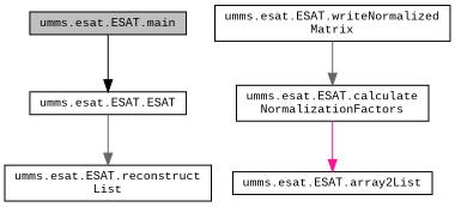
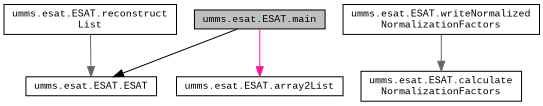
  digraph {
    fontname="Liberation Mono"
    rankdir=TB
    node [color=black fillcolor=white fontname="Liberation Mono" fontsize=10 shape=record style=filled]
    edge [color=gray40 fontname="Liberation Mono" fontsize=10 labelfontname=Helvetica labelfontsize=10 style=solid]
    n1 [fillcolor=grey75 fontcolor=black height=0.2 label="umms.esat.ESAT.main" width=0.4]
    n2 [height=0.2 label="umms.esat.ESAT.ESAT" width=0.4]
    n3 [height=0.2 label="umms.esat.ESAT.reconstruct\lList" width=0.4]
-   n4 [height=0.2 label="umms.esat.ESAT.writeNormalized\lMatrix" width=0.4]
+   n4 [height=0.2 label="umms.esat.ESAT.writeNormalized\lNormalizationFactors" width=0.4]
    n5 [height=0.2 label="umms.esat.ESAT.calculate\lNormalizationFactors" width=0.4]
    n6 [height=0.2 label="umms.esat.ESAT.array2List" width=0.4]
    n1 -> n2 [color=black]
-   n2 -> n3
+   n3 -> n2
    n4 -> n5
-   n5 -> n6 [color=deeppink]
+   n1 -> n6 [color=deeppink]
  }
